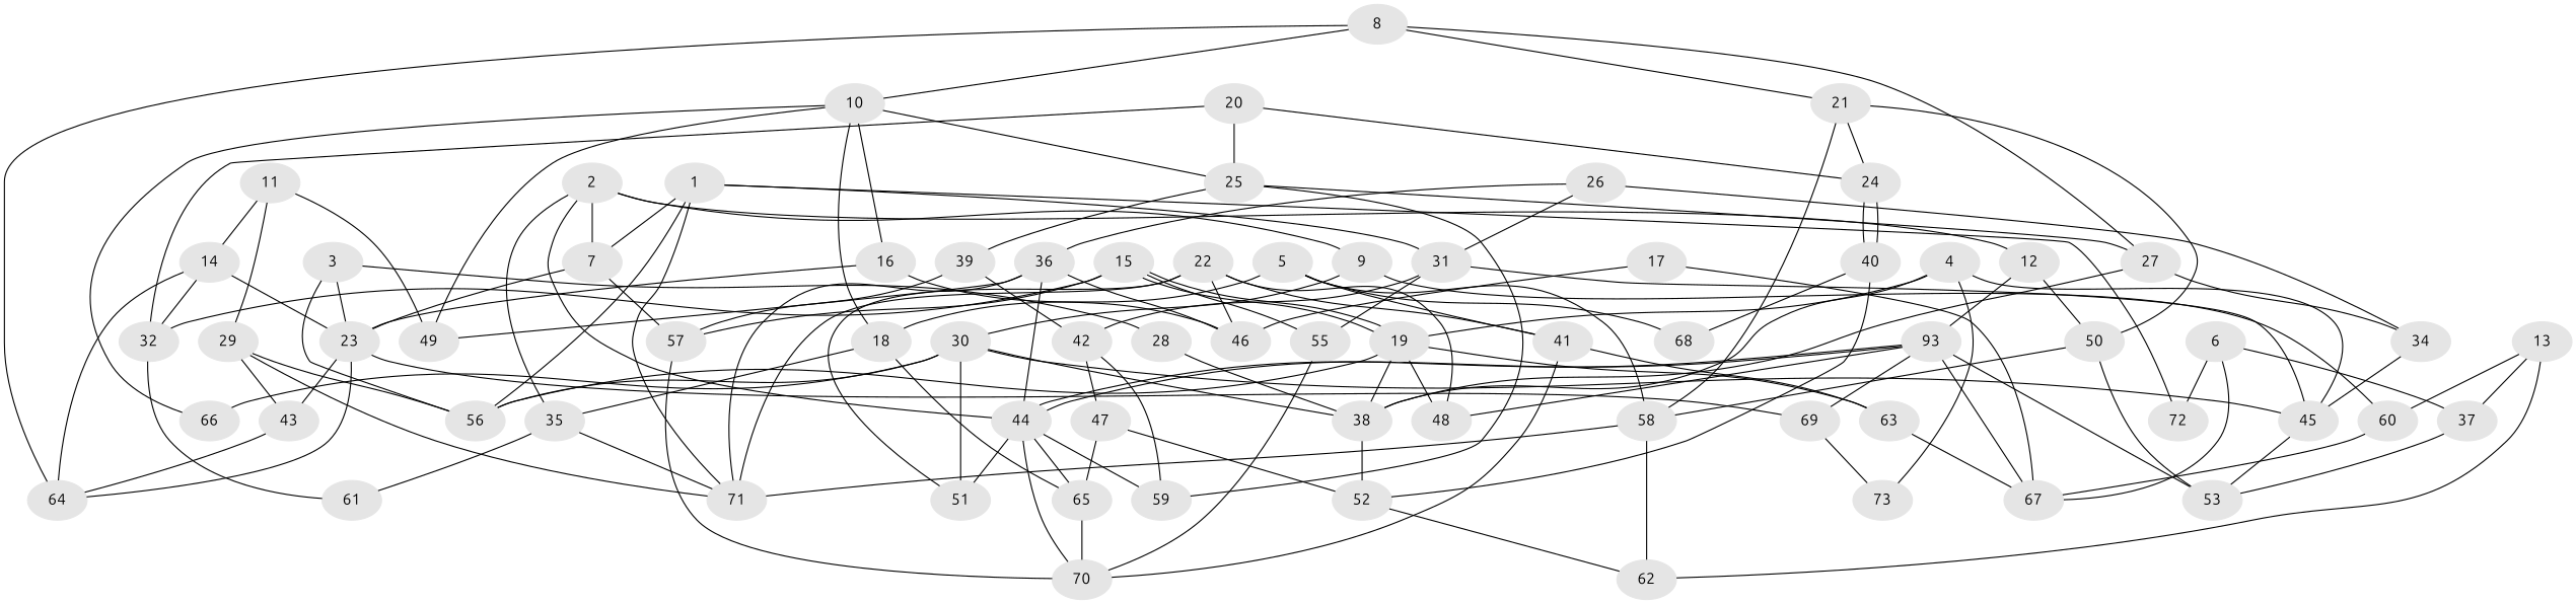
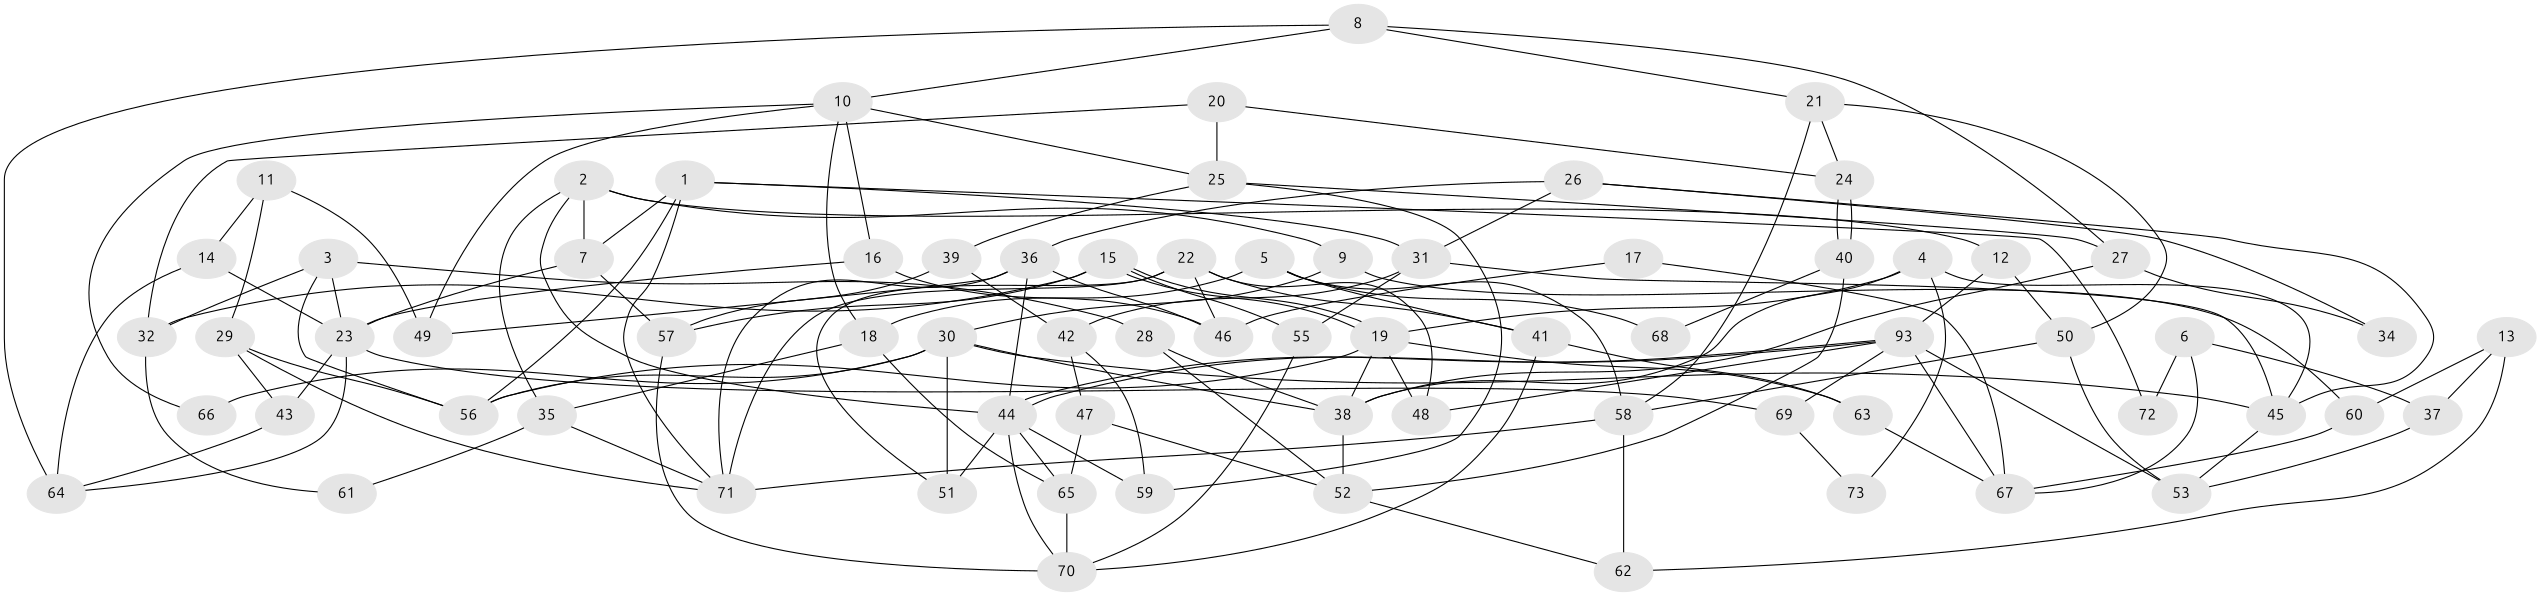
  graph {
    fontname=Ubuntu
    node [color=gray90 fontname=Ubuntu style=filled]
    edge [fontname=Ubuntu]
    1
    7
    31
    56
    71
    72
    23
    57
    45
    55
    42
    2
    9
    12
    35
    44
    30
    60
    n19 [label=93]
    50
    61
    65
    51
    59
    70
    3
    28
    64
    43
    69
    38
    52
    4
    19
    73
    48
    63
    53
    5
    18
    41
    58
    68
    62
    6
    37
    67
    8
    10
    21
    27
    16
    25
    49
    66
    24
    34
    46
    39
    11
    14
    29
    32
    13
    15
    17
    20
    40
    22
    26
    36
    47
    1 -- 7
    1 -- 31
    1 -- 56
    1 -- 71
    1 -- 72
    7 -- 23
    7 -- 57
    31 -- 45
    31 -- 55
    31 -- 42
    23 -- 64
    23 -- 43
    23 -- 69
    57 -- 70
    45 -- 53
    55 -- 70
    42 -- 59
    42 -- 47
    2 -- 7
    2 -- 9
    2 -- 12
    2 -- 35
    2 -- 44
    9 -- 30
    9 -- 60
    12 -- n19
    12 -- 50
    35 -- 71
    35 -- 61
    44 -- 65
    44 -- 51
    44 -- 59
    44 -- 70
    30 -- 56
    30 -- 45
    30 -- 51
    30 -- 38
    30 -- 66
    60 -- 67
    n19 -- 44
    n19 -- 44
    n19 -- 69
    n19 -- 48
    n19 -- 53
    n19 -- 67
    50 -- 53
    50 -- 58
    65 -- 70
    3 -- 56
    3 -- 23
    3 -- 28
    28 -- 38
+   28 -- 52
    43 -- 64
    69 -- 73
    38 -- 52
    52 -- 62
    4 -- 45
    4 -- 38
    4 -- 19
    4 -- 73
    19 -- 56
    19 -- 38
    19 -- 48
    19 -- 63
    63 -- 67
    5 -- 18
    5 -- 41
    5 -- 58
    5 -- 68
    18 -- 35
    18 -- 65
    41 -- 70
    41 -- 63
    58 -- 71
    58 -- 62
    6 -- 72
    6 -- 37
    6 -- 67
    37 -- 53
    8 -- 64
    8 -- 10
    8 -- 21
    8 -- 27
    10 -- 18
    10 -- 16
    10 -- 25
    10 -- 49
    10 -- 66
    21 -- 50
    21 -- 58
    21 -- 24
    27 -- 38
    27 -- 34
    16 -- 23
    16 -- 46
    25 -- 59
    25 -- 27
    25 -- 39
    24 -- 40
    24 -- 40
    39 -- 57
    39 -- 42
    11 -- 49
    11 -- 14
    11 -- 29
    14 -- 23
    14 -- 64
-   14 -- 32
+   3 -- 32
    29 -- 56
    29 -- 71
    29 -- 43
    32 -- 61
    13 -- 60
    13 -- 62
    13 -- 37
    15 -- 57
    15 -- 55
    15 -- 19
    15 -- 19
    15 -- 32
    17 -- 67
    17 -- 46
    20 -- 25
    20 -- 24
    20 -- 32
    40 -- 52
    40 -- 68
    22 -- 71
    22 -- 51
    22 -- 48
    22 -- 41
    22 -- 46
    26 -- 31
-   34 -- 45
+   26 -- 45
    26 -- 34
    26 -- 36
    36 -- 71
    36 -- 44
    36 -- 49
    36 -- 46
    47 -- 65
    47 -- 52
  }
